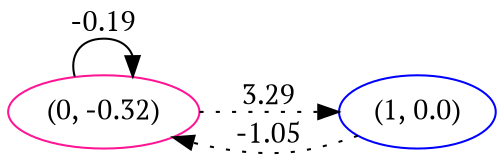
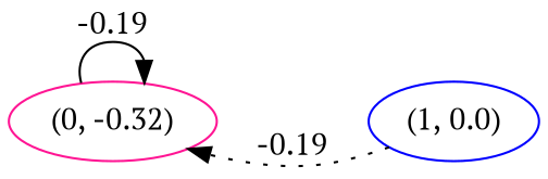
  digraph {
    rankdir=LR
    fontname="PT Serif"
    node [fontname="PT Serif"]
    edge [style=dotted fontname="PT Serif"]
    n1 [label="(0, -0.32)" color=deeppink]
    n2 [label="(1, 0.0)" color=blue]
    n1 -> n1 [label=-0.19 style=solid]
-   n1 -> n2 [label=3.29]
-   n2 -> n1 [label=-1.05]
+   n2 -> n1 [label=-0.19]
  }
